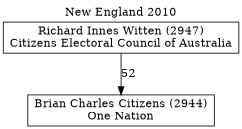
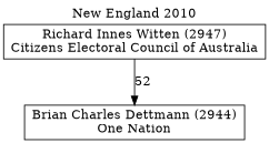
  digraph {
    label="New England 2010"
    labelloc=t
    mclimit=10
    node [shape=box]
-   n1 [label="Brian Charles Citizens (2944)\nOne Nation"]
+   n1 [label="Brian Charles Dettmann (2944)\nOne Nation"]
    n2 [label="Richard Innes Witten (2947)\nCitizens Electoral Council of Australia"]
    n2 -> n1 [label=52]
  }
